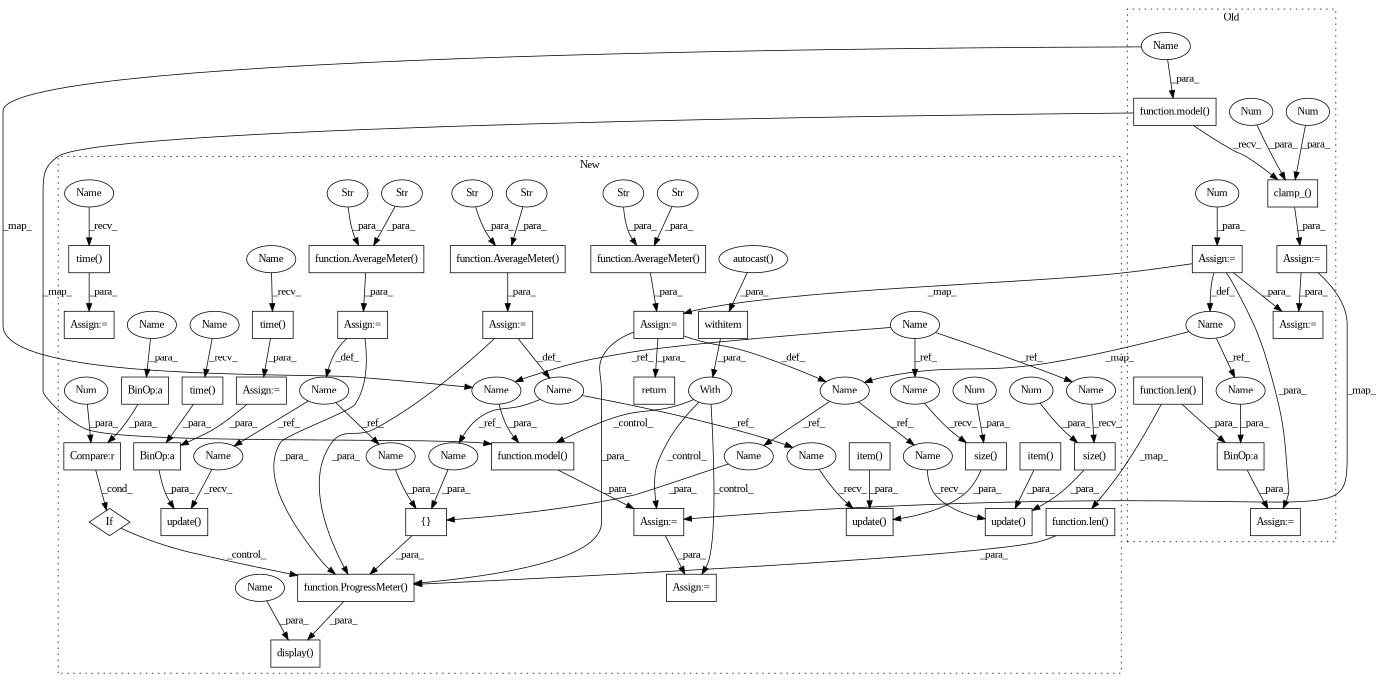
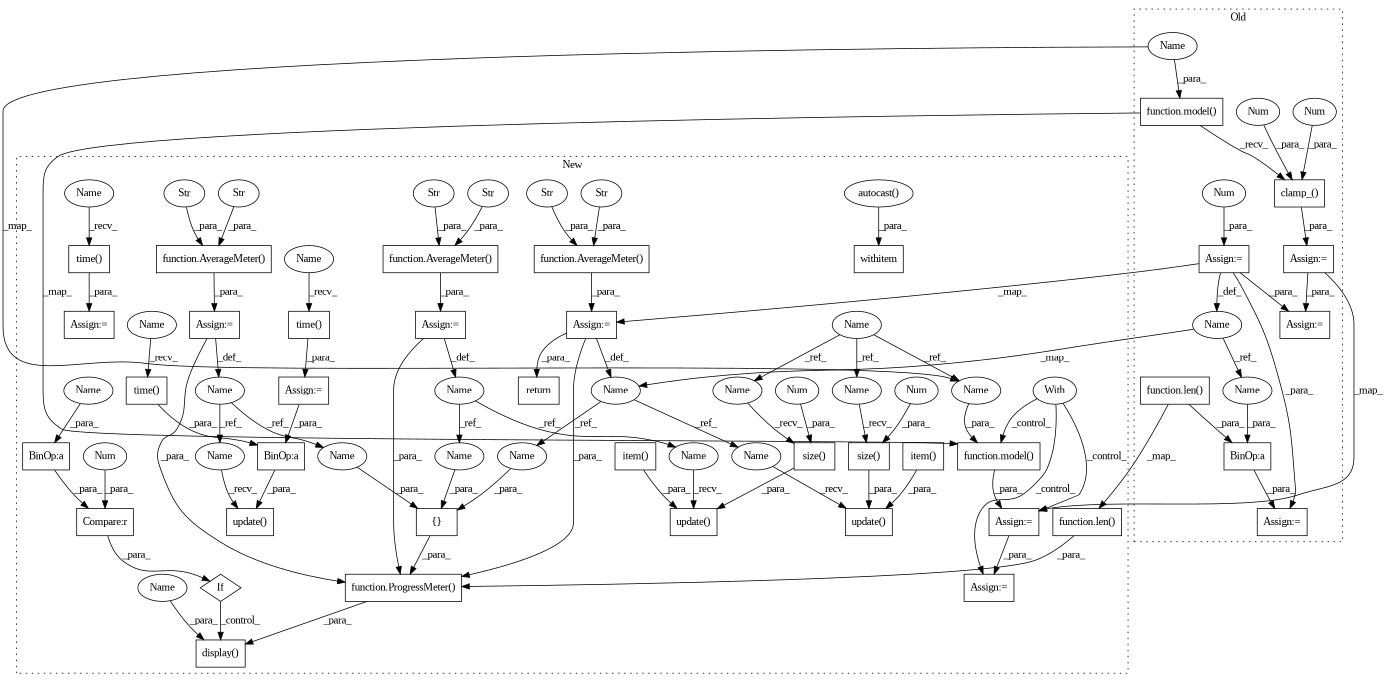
  digraph {
    fontname="Liberation Serif"
    node [a=75 fontname="Liberation Serif" l=3 s=8216 shape=box]
    edge [fontname="Liberation Serif"]
    n1 [l="17,1" label="clamp_()" s="5093,5118"]
    n2 [a=76 label=Num s=5115 shape=ellipse]
    n3 [a=76 label=Num s=5110 shape=ellipse]
    n4 [a=68 label="Assign:=" s=5090]
    n5 [l="6,1" label="function.model()" s="5093,5101"]
    n6 [a=68 l=4 label="Assign:=" s=5212]
    n7 [a=68 label="Assign:=" s=4817]
    n8 [a=82 label="BinOp:a" s=5251]
    n9 [l="4,1" label="function.len()" s="4679,4699"]
    n10 [a=76 label=Num s=4820 shape=ellipse]
    n11 [a=87 l=10 label=Name s=4807 shape=ellipse]
    n12 [a=68 label="Assign:=" s=5238]
    n13 [a=87 l=10 label=Name s=5241 shape=ellipse]
    n14 [a=87 l=2 label=Name s=5099 shape=ellipse]
    n15 [a=49 label=withitem]
    n16 [a=39 l="5,29" label=With s="8211,8219" shape=ellipse]
    n17 [a=68 label="Assign:=" s=8250]
    n18 [a=96 label=If s=8652 shape=diamond]
    n19 [a=82 label="BinOp:a" s=8601]
    n20 [a=82 label="BinOp:a" s=8660]
    n21 [l=11 label="time()" s=8627]
    n22 [l="17,1" label="display()" s="8708,8730"]
    n23 [a=59 l="1,0" label="{}" s="7829,7856"]
    n24 [l=11 label="time()" s=8590]
    n25 [l=11 label="item()" s=8499]
    n26 [l=11 label="time()" s=7982]
    n27 [l=11 label="item()" s=8448]
    n28 [a=40 l=35 label="Compare:r" s=8655]
    n29 [a=76 l=1 label=Num s=8689 shape=ellipse]
    n30 [a=87 l=10 label=Name s=7648 shape=ellipse]
    n31 [l="18,1" label="update()" s="8572,8607"]
    n32 [a=87 l=6 label=Name s=7695 shape=ellipse]
    n33 [l="14,1" label="update()" s="8434,8471"]
    n34 [l="14,19" label="function.ProgressMeter()" s="7792,7857"]
    n35 [l="6,1" label="function.model()" s="8253,8261"]
    n36 [a=87 l=2 label=Name s=8066 shape=ellipse]
    n37 [l="8,1" label="size()" s="8461,8470"]
    n38 [a=76 l=1 label=Num s=8469 shape=ellipse]
    n39 [l=14 label="autocast()" shape=ellipse]
    n40 [l="13,1" label="function.AverageMeter()" s="7747,7775"]
    n41 [a=66 l=7 label=Str s=7768 shape=ellipse]
    n42 [a=66 l=6 label=Str s=7760 shape=ellipse]
    n43 [a=68 label="Assign:=" s=7701]
    n44 [l="13,1" label="function.AverageMeter()" s="7661,7689"]
    n45 [a=66 l=6 label=Str s=7674 shape=ellipse]
    n46 [a=66 l=7 label=Str s=7682 shape=ellipse]
    n47 [a=68 label="Assign:=" s=8283]
    n48 [a=68 label="Assign:=" s=7979]
    n49 [a=68 label="Assign:=" s=7744]
    n50 [l="4,1" label="function.len()" s="7806,7826"]
    n51 [a=87 l=6 label=Name s=7738 shape=ellipse]
    n52 [l="14,1" label="update()" s="8485,8522"]
    n53 [a=68 label="Assign:=" s=8624]
    n54 [a=68 label="Assign:=" s=7658]
    n55 [l="13,1" label="function.AverageMeter()" s="7704,7732"]
    n56 [a=66 l=7 label=Str s=7725 shape=ellipse]
    n57 [a=66 l=6 label=Str s=7717 shape=ellipse]
    n58 [a=93 l=7 label=return s=8887]
    n59 [l="8,1" label="size()" s="8512,8521"]
    n60 [a=76 l=1 label=Num s=8520 shape=ellipse]
    n61 [a=87 l=6 label=Name s=8434 shape=ellipse]
    n62 [a=87 l=6 label=Name s=7842 shape=ellipse]
    n63 [a=87 l=10 label=Name s=7830 shape=ellipse]
    n64 [a=87 l=10 label=Name s=8572 shape=ellipse]
    n65 [a=87 l=2 label=Name s=8259 shape=ellipse]
    n66 [a=87 l=2 label=Name s=8461 shape=ellipse]
    n67 [a=87 l=2 label=Name s=8512 shape=ellipse]
    n68 [a=87 l=6 label=Name s=7850 shape=ellipse]
    n69 [a=87 l=6 label=Name s=8485 shape=ellipse]
    n70 [a=87 l=5 label=Name s=8655 shape=ellipse]
    n71 [a=87 l=5 label=Name s=8725 shape=ellipse]
    n72 [a=87 l=4 label=Name s=7982 shape=ellipse]
    n73 [a=87 l=4 label=Name s=8590 shape=ellipse]
    n74 [a=87 l=4 label=Name s=8627 shape=ellipse]
    subgraph cluster_1 {
      label=Old
      style=dotted
      n1
      n2
      n3
      n4
      n5
      n6
      n7
      n8
      n9
      n10
      n11
      n12
      n13
      n14
    }
    subgraph cluster_2 {
      label=New
      style=dotted
      n15
      n16
      n17
      n18
      n19
      n20
      n21
      n22
      n23
      n24
      n25
      n26
      n27
      n28
      n29
      n30
      n31
      n32
      n33
      n34
      n35
      n36
      n37
      n38
      n39
      n40
      n41
      n42
      n43
      n44
      n45
      n46
      n47
      n48
      n49
      n50
      n51
      n52
      n53
      n54
      n55
      n56
      n57
      n58
      n59
      n60
      n61
      n62
      n63
      n64
      n65
      n66
      n67
      n68
      n69
      n70
      n71
      n72
      n73
      n74
    }
    n1 -> n4 [label=_para_]
    n2 -> n1 [label=_para_]
    n3 -> n1 [label=_para_]
    n4 -> n6 [label=_para_]
    n4 -> n17 [label=_map_]
    n5 -> n1 [label=_recv_]
    n5 -> n35 [label=_map_]
    n7 -> n6 [label=_para_]
    n7 -> n11 [label=_def_]
    n7 -> n12 [label=_para_]
    n7 -> n49 [label=_map_]
    n8 -> n12 [label=_para_]
    n9 -> n8 [label=_para_]
    n9 -> n50 [label=_map_]
    n10 -> n7 [label=_para_]
    n11 -> n13 [label=_ref_]
    n11 -> n51 [label=_map_]
    n13 -> n8 [label=_para_]
    n14 -> n5 [label=_para_]
    n14 -> n65 [label=_map_]
-   n15 -> n16 [label=_para_]
    n16 -> n17 [label=_control_]
    n16 -> n35 [label=_control_]
    n16 -> n47 [label=_control_]
    n17 -> n47 [label=_para_]
-   n18 -> n34 [label=_control_]
+   n18 -> n22 [label=_control_]
    n19 -> n31 [label=_para_]
    n20 -> n28 [label=_para_]
    n21 -> n53 [label=_para_]
    n23 -> n34 [label=_para_]
    n24 -> n19 [label=_para_]
    n25 -> n52 [label=_para_]
    n26 -> n48 [label=_para_]
    n27 -> n33 [label=_para_]
-   n28 -> n18 [label=_cond_]
+   n28 -> n18 [label=_para_]
    n29 -> n28 [label=_para_]
    n30 -> n63 [label=_ref_]
    n30 -> n64 [label=_ref_]
    n32 -> n61 [label=_ref_]
    n32 -> n62 [label=_ref_]
    n34 -> n22 [label=_para_]
    n35 -> n17 [label=_para_]
    n36 -> n65 [label=_ref_]
    n36 -> n66 [label=_ref_]
    n36 -> n67 [label=_ref_]
    n37 -> n33 [label=_para_]
    n38 -> n37 [label=_para_]
    n39 -> n15 [label=_para_]
    n40 -> n49 [label=_para_]
    n41 -> n40 [label=_para_]
    n42 -> n40 [label=_para_]
    n43 -> n32 [label=_def_]
    n43 -> n34 [label=_para_]
    n44 -> n54 [label=_para_]
    n45 -> n44 [label=_para_]
    n46 -> n44 [label=_para_]
    n48 -> n19 [label=_para_]
    n49 -> n34 [label=_para_]
    n49 -> n51 [label=_def_]
    n49 -> n58 [label=_para_]
    n50 -> n34 [label=_para_]
    n51 -> n68 [label=_ref_]
    n51 -> n69 [label=_ref_]
    n54 -> n30 [label=_def_]
    n54 -> n34 [label=_para_]
    n55 -> n43 [label=_para_]
    n56 -> n55 [label=_para_]
    n57 -> n55 [label=_para_]
    n59 -> n52 [label=_para_]
    n60 -> n59 [label=_para_]
    n61 -> n33 [label=_recv_]
    n62 -> n23 [label=_para_]
    n63 -> n23 [label=_para_]
    n64 -> n31 [label=_recv_]
    n65 -> n35 [label=_para_]
    n66 -> n37 [label=_recv_]
    n67 -> n59 [label=_recv_]
    n68 -> n23 [label=_para_]
    n69 -> n52 [label=_recv_]
    n70 -> n20 [label=_para_]
    n71 -> n22 [label=_para_]
    n72 -> n26 [label=_recv_]
    n73 -> n24 [label=_recv_]
    n74 -> n21 [label=_recv_]
  }
